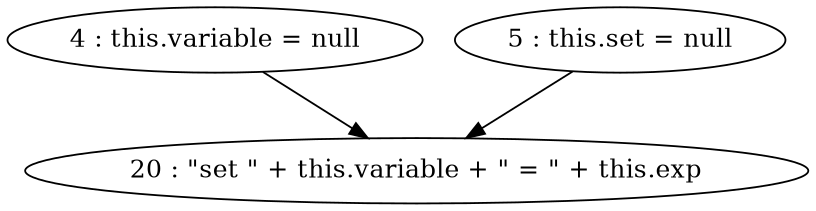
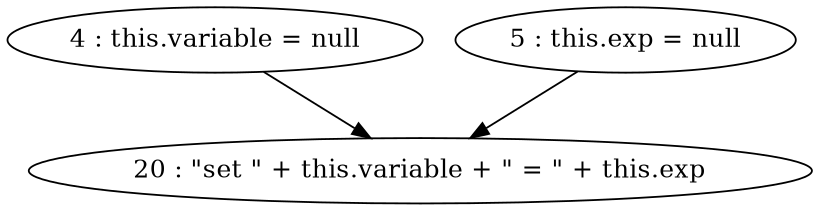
  digraph {
    "4 : this.variable = null"
    "20 : \"set \" + this.variable + \" = \" + this.exp"
-   "5 : this.exp = null" [label="5 : this.set = null"]
+   "5 : this.exp = null"
    "4 : this.variable = null" -> "20 : \"set \" + this.variable + \" = \" + this.exp"
    "5 : this.exp = null" -> "20 : \"set \" + this.variable + \" = \" + this.exp"
  }
